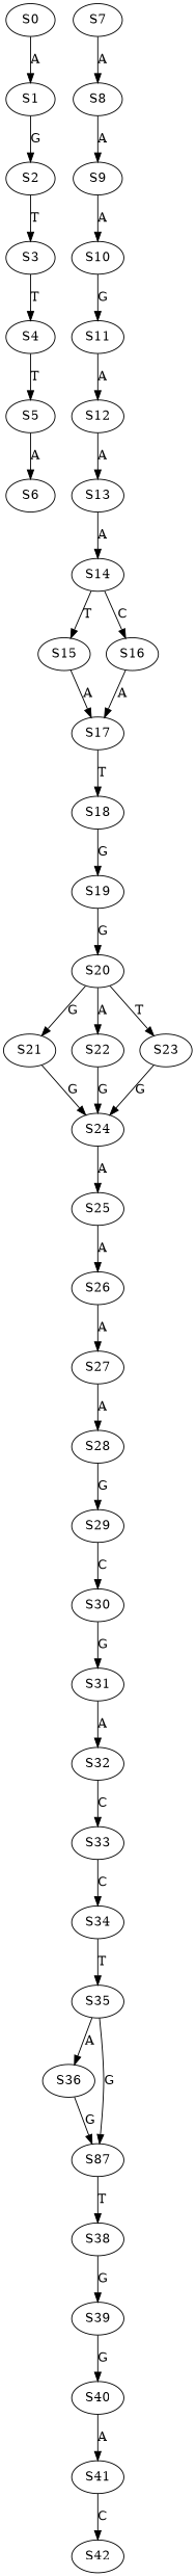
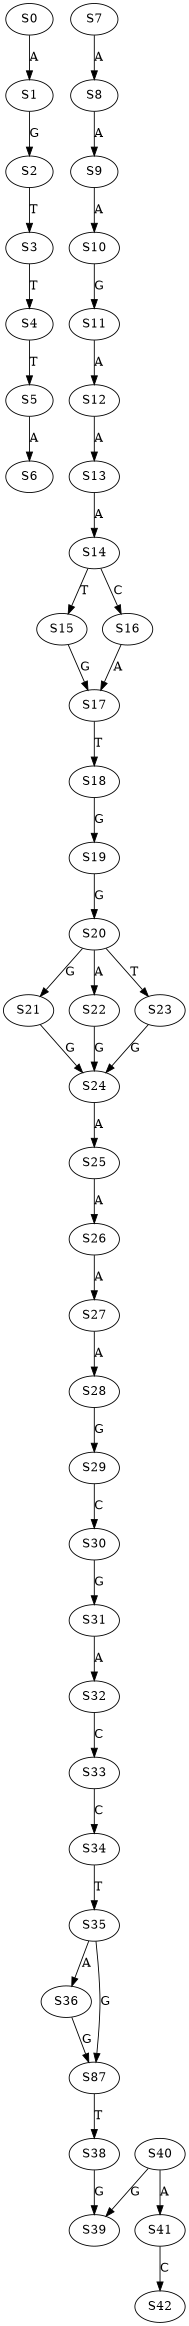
  strict digraph {
    S0
    S1
    S2
    S3
    S4
    S5
    S6
    S7
    S8
    S9
    S10
    S11
    S12
    S13
    S14
    S15
    S16
    S17
    S18
    S19
    S20
    S21
    S22
    S23
    S24
    S25
    S26
    S27
    S28
    S29
    S30
    S31
    S32
    S33
    S34
    S35
    S36
    n38 [label=S87]
    S38
    S39
    S40
    S41
    S42
    S0 -> S1 [label=A]
    S1 -> S2 [label=G]
    S2 -> S3 [label=T]
    S3 -> S4 [label=T]
    S4 -> S5 [label=T]
    S5 -> S6 [label=A]
    S7 -> S8 [label=A]
    S8 -> S9 [label=A]
    S9 -> S10 [label=A]
    S10 -> S11 [label=G]
    S11 -> S12 [label=A]
    S12 -> S13 [label=A]
    S13 -> S14 [label=A]
    S14 -> S15 [label=T]
    S14 -> S16 [label=C]
-   S15 -> S17 [label=A]
+   S15 -> S17 [label=G]
    S16 -> S17 [label=A]
    S17 -> S18 [label=T]
    S18 -> S19 [label=G]
    S19 -> S20 [label=G]
    S20 -> S21 [label=G]
    S20 -> S22 [label=A]
    S20 -> S23 [label=T]
    S21 -> S24 [label=G]
    S22 -> S24 [label=G]
    S23 -> S24 [label=G]
    S24 -> S25 [label=A]
    S25 -> S26 [label=A]
    S26 -> S27 [label=A]
    S27 -> S28 [label=A]
    S28 -> S29 [label=G]
    S29 -> S30 [label=C]
    S30 -> S31 [label=G]
    S31 -> S32 [label=A]
    S32 -> S33 [label=C]
    S33 -> S34 [label=C]
    S34 -> S35 [label=T]
    S35 -> S36 [label=A]
    S35 -> n38 [label=G]
    S36 -> n38 [label=G]
    n38 -> S38 [label=T]
    S38 -> S39 [label=G]
-   S39 -> S40 [label=G]
+   S40 -> S39 [label=G]
    S40 -> S41 [label=A]
    S41 -> S42 [label=C]
  }
